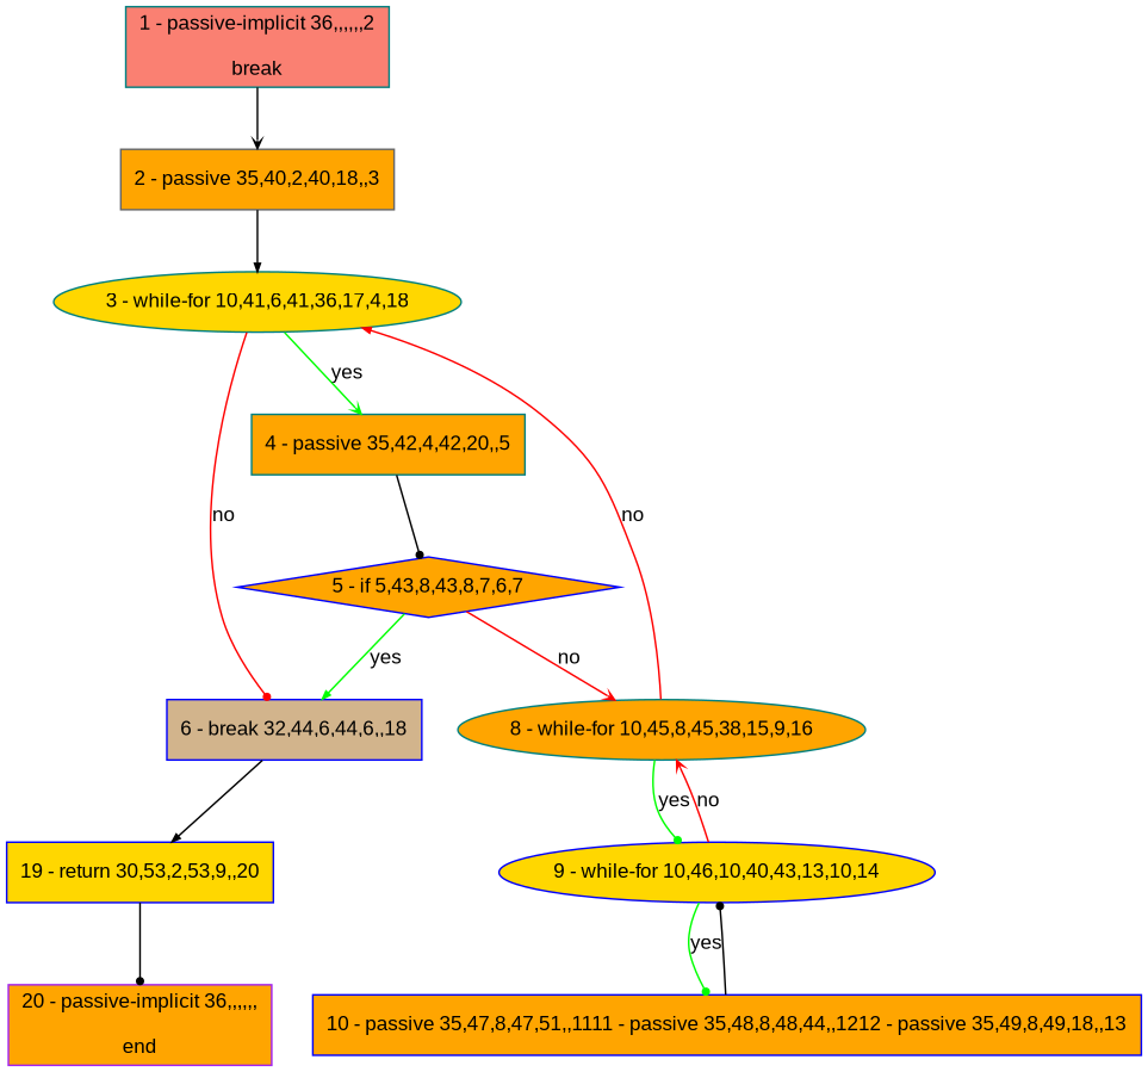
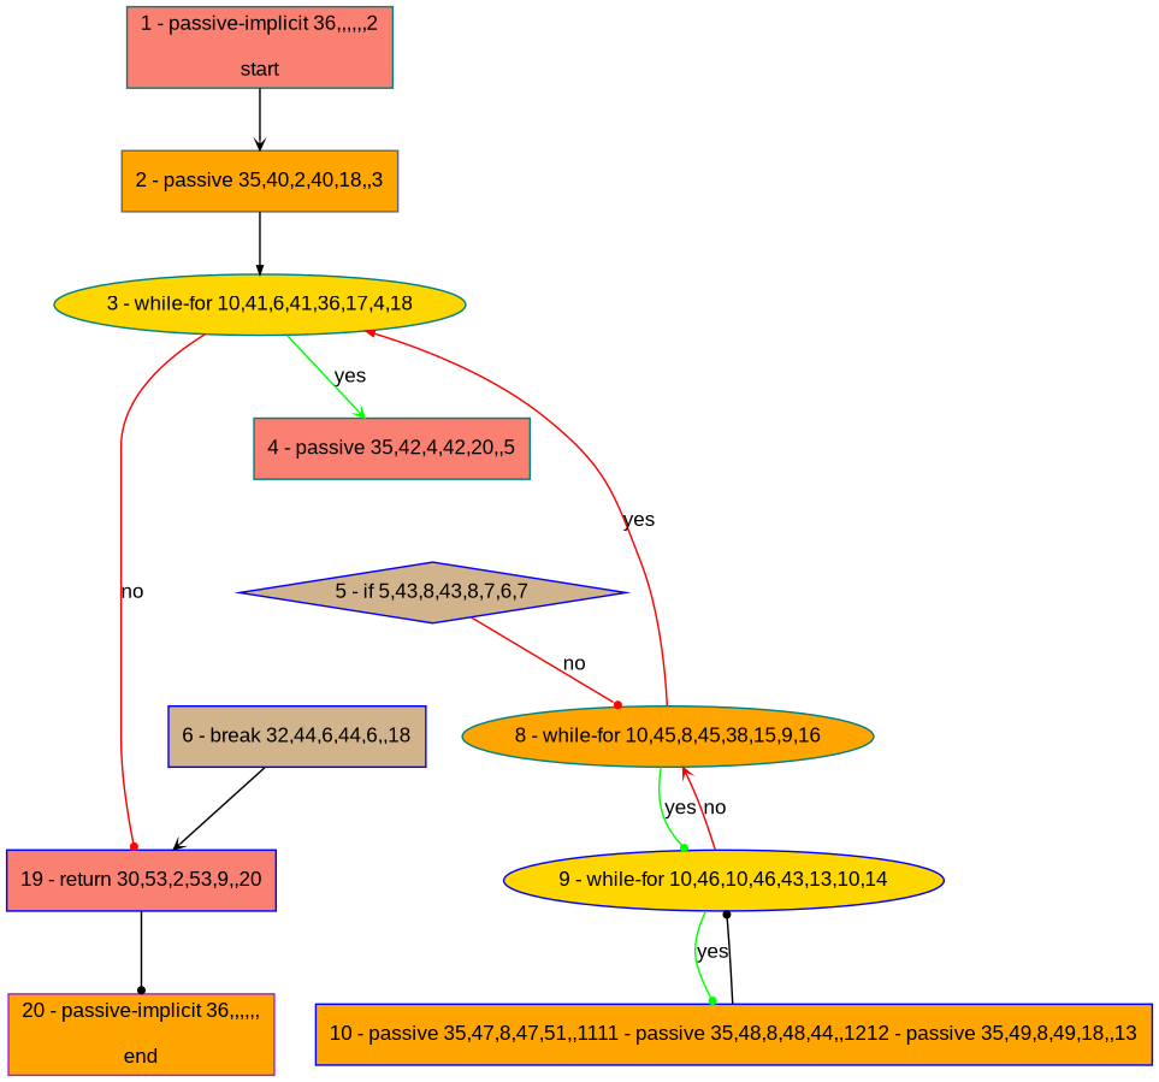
  digraph {
    bgcolor=white
    compound=true
    fillcolor="#FFFFCC"
    fontname="Liberation Sans"
    fontsize=12
    pack=true
    packmode=clust
    style="rounded,filled"
    node [color=blue compound=true fillcolor=orange fixedsize=false fontname="Liberation Sans" fontsize=12 node_initialized=no shape=box style=filled]
    edge [arrowhead=dot arrowsize=0.5 arrowtail=none color="#000000" compound=true dir=forward fontcolor=black fontname="Liberation Sans" fontsize=12]
    n1 [color=gray40 label="2 - passive 35,40,2,40,18,,3"]
    n2 [color=teal fillcolor=gold label="3 - while-for 10,41,6,41,36,17,4,18" shape=oval]
-   n3 [color=teal label="4 - passive 35,42,4,42,20,,5"]
-   n4 [fillcolor=gold label="19 - return 30,53,2,53,9,,20"]
-   n5 [color=teal fillcolor=salmon label="1 - passive-implicit 36,,,,,,2\n\nbreak"]
-   n6 [label="5 - if 5,43,8,43,8,7,6,7" shape=diamond]
+   n3 [color=teal fillcolor=salmon label="4 - passive 35,42,4,42,20,,5"]
+   n4 [fillcolor=salmon label="19 - return 30,53,2,53,9,,20"]
+   n5 [color=teal fillcolor=salmon label="1 - passive-implicit 36,,,,,,2\n\nstart"]
+   n6 [fillcolor=tan label="5 - if 5,43,8,43,8,7,6,7" shape=diamond]
    n7 [color=purple label="20 - passive-implicit 36,,,,,,\n\nend"]
    n8 [fillcolor=tan label="6 - break 32,44,6,44,6,,18"]
    n9 [color=teal label="8 - while-for 10,45,8,45,38,15,9,16" shape=oval]
-   n10 [fillcolor=gold label="9 - while-for 10,46,10,40,43,13,10,14" shape=oval]
+   n10 [fillcolor=gold label="9 - while-for 10,46,10,46,43,13,10,14" shape=oval]
    n11 [label="10 - passive 35,47,8,47,51,,1111 - passive 35,48,8,48,44,,1212 - passive 35,49,8,49,18,,13"]
    n1 -> n2 [arrowhead=normal]
    n2 -> n3 [arrowhead=vee color="#00ff00" label=yes]
-   n2 -> n8 [color="#ff0000" label=no]
-   n3 -> n6
+   n2 -> n4 [color="#ff0000" label=no]
    n4 -> n7
    n5 -> n1 [arrowhead=vee]
-   n6 -> n8 [arrowhead=normal color="#00ff00" label=yes]
-   n6 -> n9 [arrowhead=vee color="#ff0000" label=no]
-   n8 -> n4 [arrowhead=normal]
-   n9 -> n2 [arrowhead=normal color="#ff0000" label=no]
+   n6 -> n9 [color="#ff0000" label=no]
+   n8 -> n4 [arrowhead=vee]
+   n9 -> n2 [arrowhead=normal color="#ff0000" label=yes]
    n9 -> n10 [color="#00ff00" label=yes]
    n10 -> n9 [arrowhead=vee color="#ff0000" label=no]
    n10 -> n11 [color="#00ff00" label=yes]
    n11 -> n10
  }
